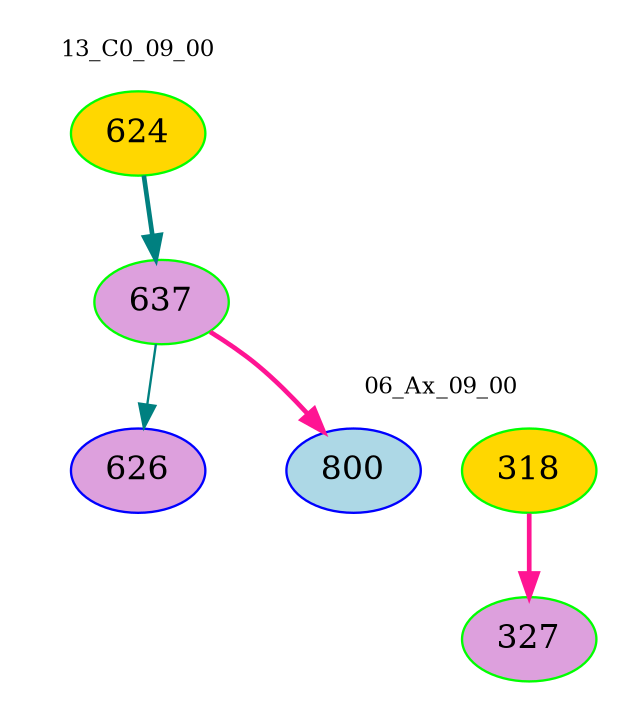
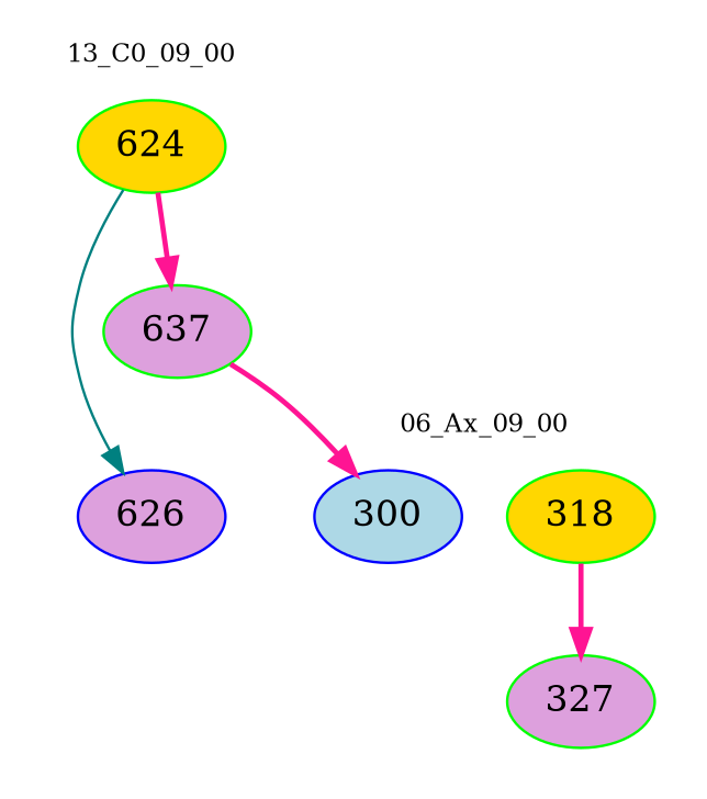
  digraph {
    node [color=green fillcolor=plum style=filled]
    edge [color=deeppink style=bold]
    n1 [fillcolor=gold label=318]
-   n2 [color=blue fillcolor=lightblue label=800]
+   n2 [color=blue fillcolor=lightblue label=300]
    n3 [label=327]
    n4 [fillcolor=gold label=624]
    n5 [label=637]
    n6 [color=blue label=626]
    subgraph cluster_1 {
      color=white
      fontsize=10
      label="06_Ax_09_00"
      n1
      n2
      n3
    }
    subgraph cluster_2 {
      color=white
      fontsize=10
      label="13_C0_09_00"
      n4
      n5
      n6
    }
    n1 -> n3
-   n4 -> n5 [color=teal]
-   n5 -> n6 [color=teal style=solid]
+   n4 -> n5
+   n4 -> n6 [color=teal style=solid]
    n5 -> n2
  }
